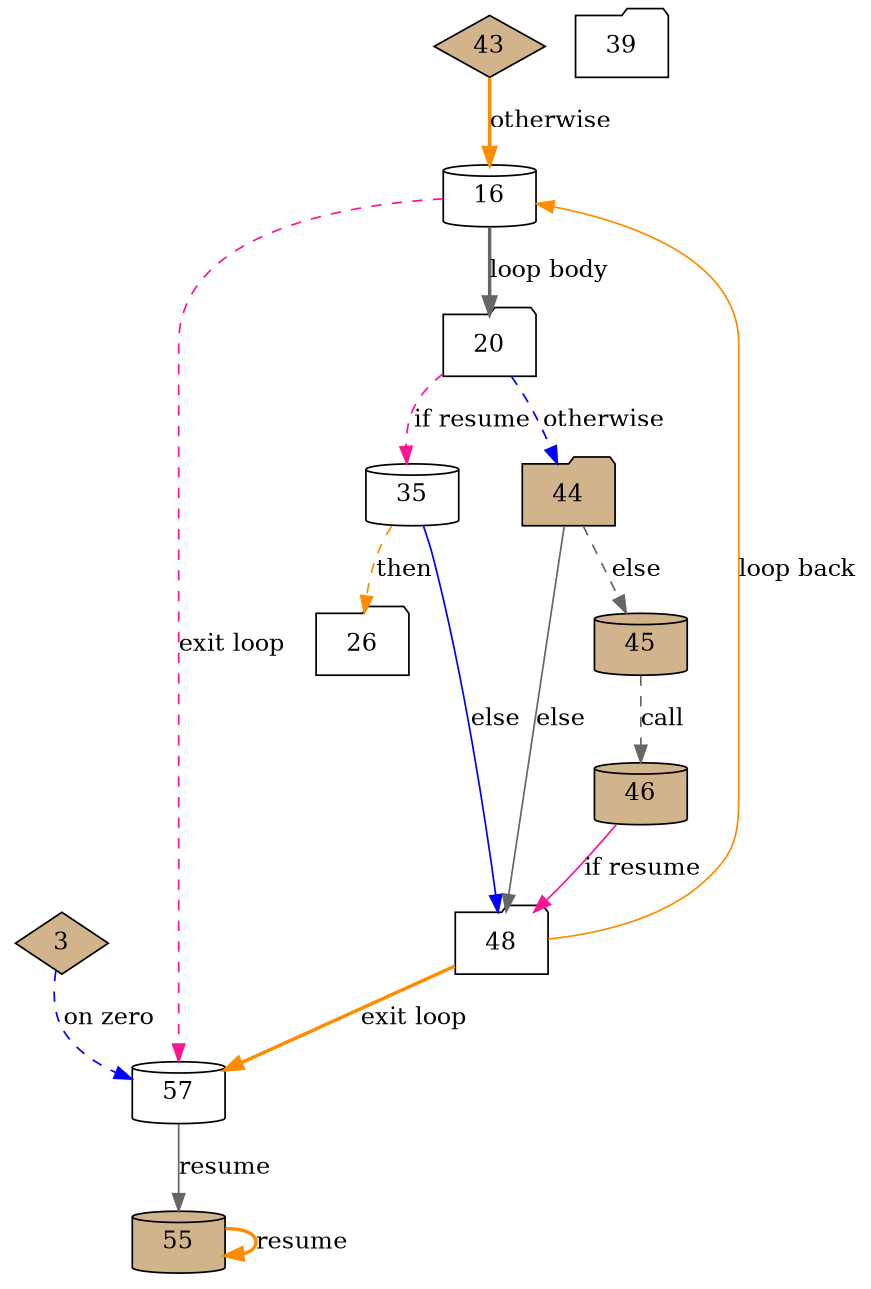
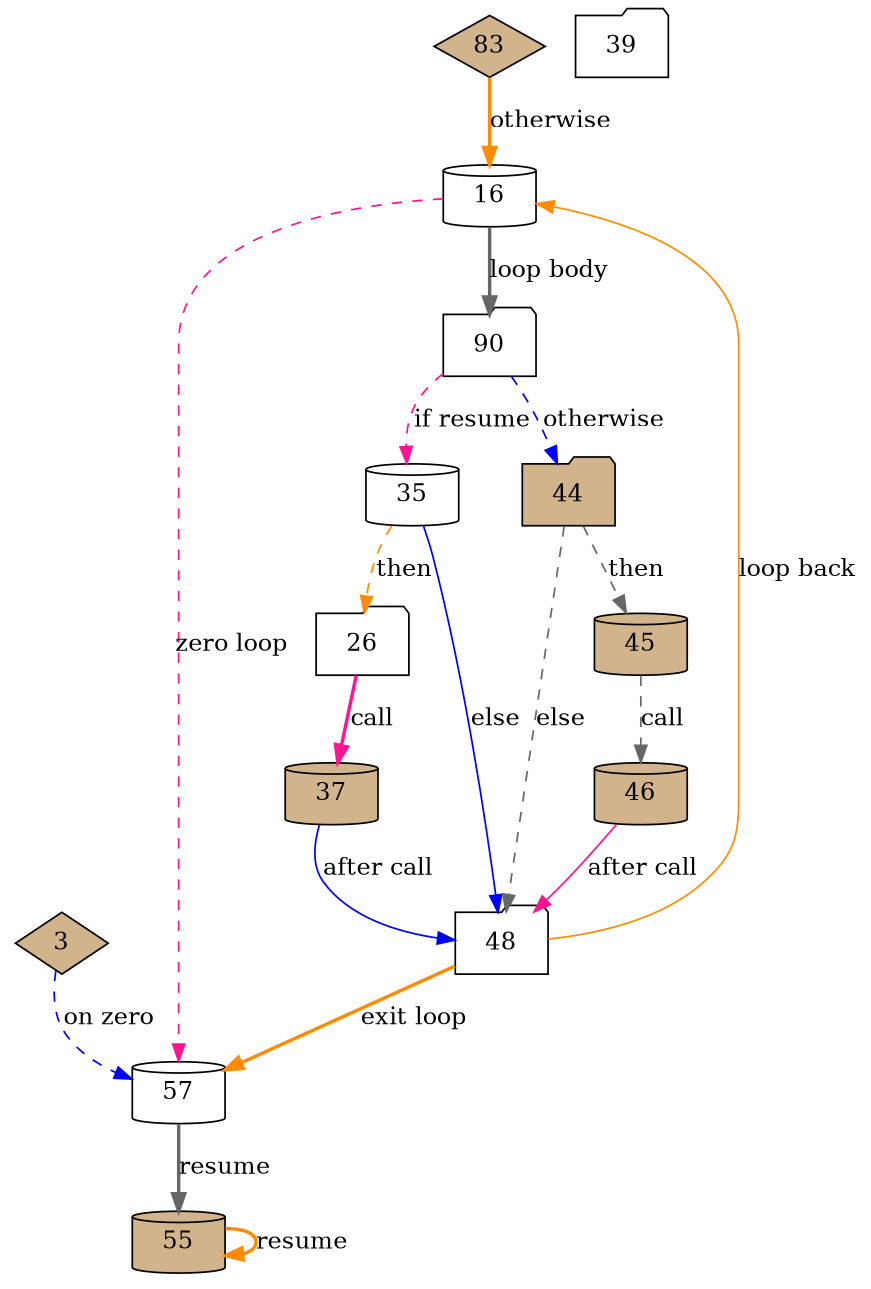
  digraph {
    node [fillcolor=tan shape=cylinder style=filled]
    edge [color=gray40 style=dashed]
    n1 [label=3 shape=diamond]
    n2 [fillcolor=white label=57]
    n3 [fillcolor=white label=16]
-   n4 [fillcolor=white label=20 shape=folder]
+   n4 [fillcolor=white label=90 shape=folder]
    n5 [label=55]
    n6 [fillcolor=white label=35]
    n7 [label=44 shape=folder]
    n8 [fillcolor=white label=26 shape=folder]
    n9 [fillcolor=white label=48 shape=folder]
    n10 [label=45]
+   n11 [label=37]
    n12 [fillcolor=white label=39 shape=folder]
-   n13 [label=43 shape=diamond]
+   n13 [label=83 shape=diamond]
    n14 [label=46]
    n1 -> n2 [color=blue label="on zero"]
-   n2 -> n5 [label=resume style=solid]
-   n3 -> n2 [color=deeppink label="exit loop"]
+   n2 -> n5 [label=resume style=bold]
+   n3 -> n2 [color=deeppink label="zero loop"]
    n3 -> n4 [label="loop body" style=bold]
    n4 -> n6 [color=deeppink label="if resume"]
    n4 -> n7 [color=blue label=otherwise]
    n5 -> n5 [color=darkorange label=resume style=bold]
    n6 -> n8 [color=darkorange label=then]
    n6 -> n9 [color=blue label=else style=solid]
-   n7 -> n9 [label=else style=solid]
-   n7 -> n10 [label=else]
+   n7 -> n9 [label=else]
+   n7 -> n10 [label=then]
+   n8 -> n11 [color=deeppink label=call style=bold]
    n9 -> n2 [color=darkorange label="exit loop" style=bold]
    n9 -> n3 [color=darkorange label="loop back" style=solid]
    n10 -> n14 [label=call]
+   n11 -> n9 [color=blue label="after call" style=solid]
    n13 -> n3 [color=darkorange label=otherwise style=bold]
-   n14 -> n9 [color=deeppink label="if resume" style=solid]
+   n14 -> n9 [color=deeppink label="after call" style=solid]
  }
